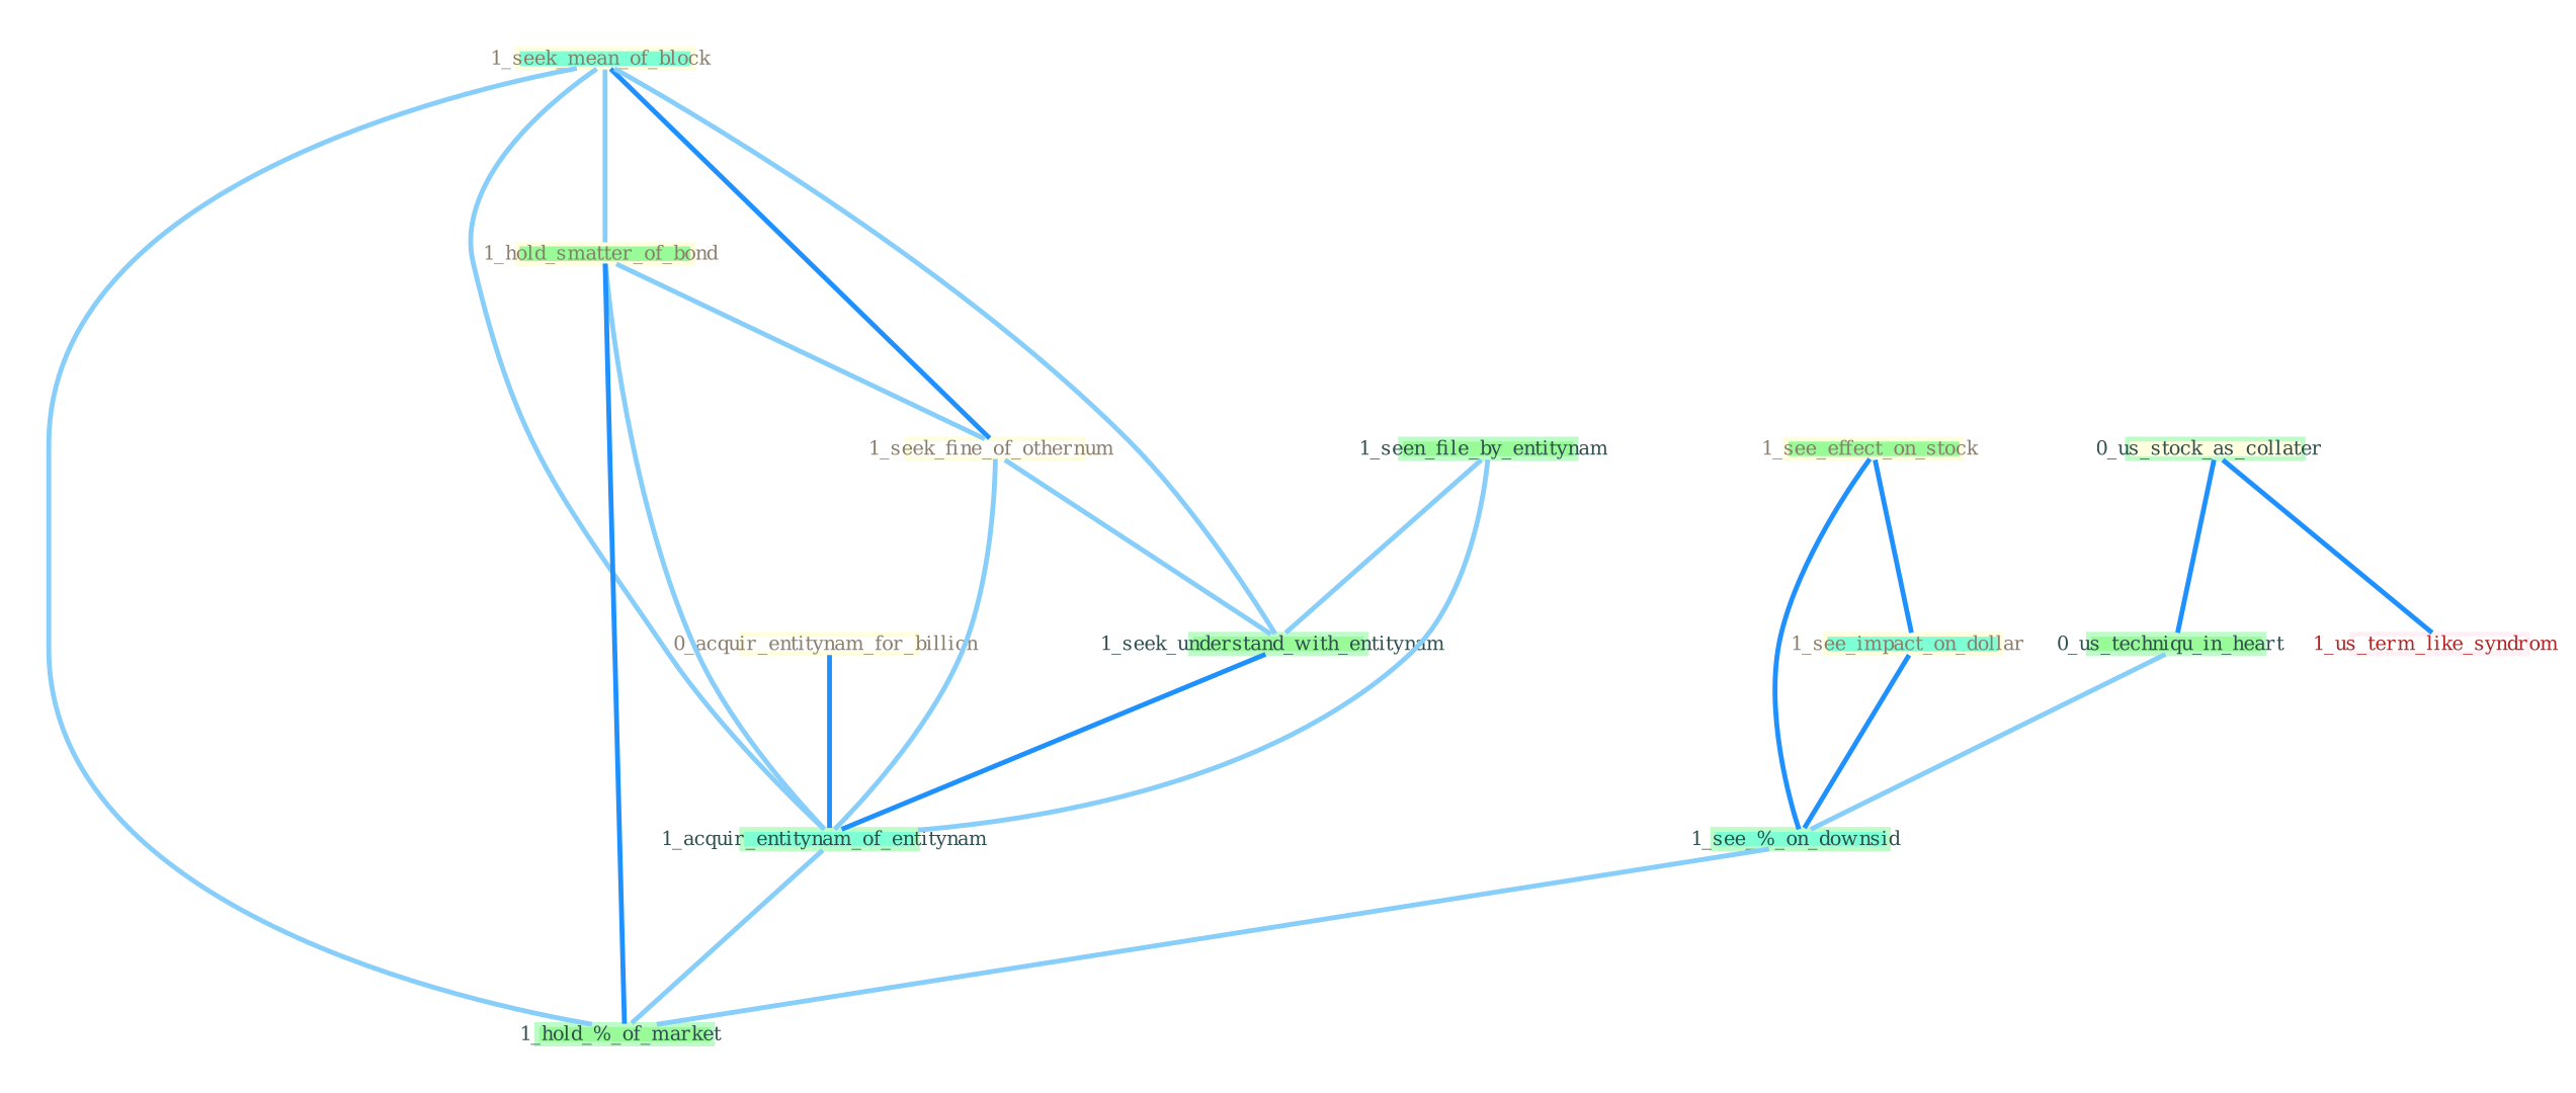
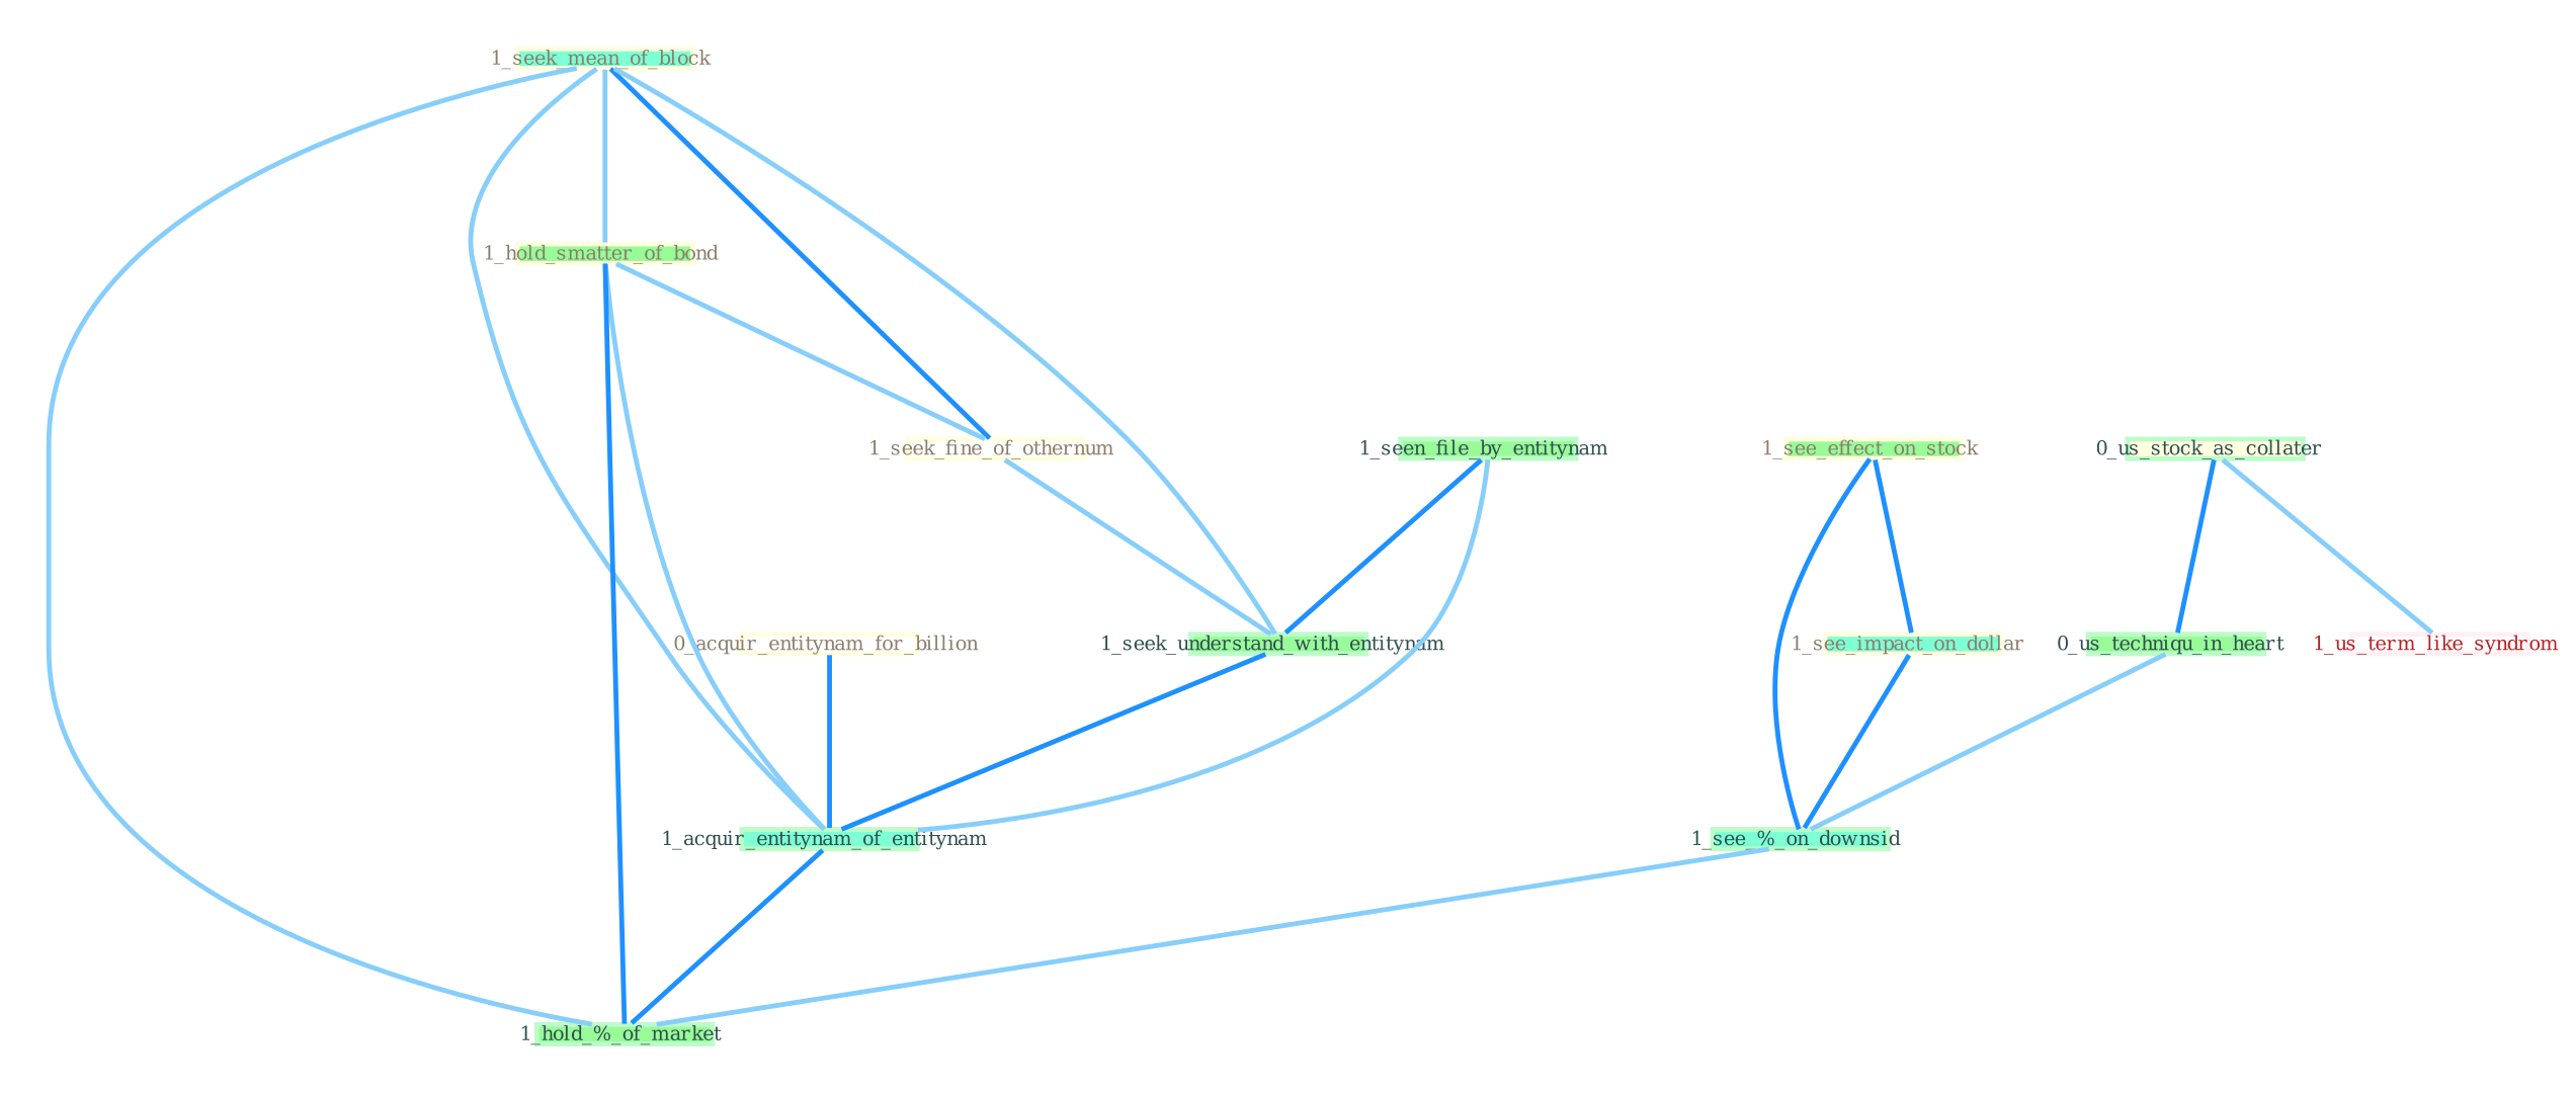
  graph {
    node [color="#BDFCC9" fillcolor=palegreen fixedsize=true fontcolor="#2f4f4f" fontsize=4 shape=polygon style=filled]
    edge [color="#87cefa" w=1]
    "1_seek_mean_of_block " [color="#ffffe0" fillcolor=aquamarine fontcolor="#8b7d6b" height=.06 width=.5]
    "1_see_effect_on_stock " [color="#ffffe0" fontcolor="#8b7d6b" height=.06 width=.5]
    "0_acquir_entitynam_for_billion " [color="#ffffe0" fillcolor=white fontcolor="#8b7d6b" height=.06 width=.5]
    "1_see_impact_on_dollar " [color="#ffffe0" fillcolor=aquamarine fontcolor="#8b7d6b" height=.06 width=.5]
    "1_hold_smatter_of_bond " [color="#ffffe0" fontcolor="#8b7d6b" height=.06 width=.5]
    "1_seek_fine_of_othernum " [color="#ffffe0" fillcolor=white fontcolor="#8b7d6b" height=.06 width=.5]
    "1_us_term_like_syndrom " [color="#fff0f5" fillcolor=white fontcolor="#b22222" height=.06 width=.5]
    "1_seek_understand_with_entitynam " [height=.06 width=.5]
    "1_acquir_entitynam_of_entitynam " [fillcolor=aquamarine height=.06 width=.5]
    "1_hold_%_of_market " [height=.06 width=.5]
    "1_see_%_on_downsid " [fillcolor=aquamarine height=.06 width=.5]
    "1_seen_file_by_entitynam " [height=.06 width=.5]
    "0_us_stock_as_collater " [fillcolor=lightyellow height=.06 width=.5]
    "0_us_techniqu_in_heart " [height=.06 width=.5]
    subgraph sub_1 {
      "1_seek_mean_of_block "
      "1_see_effect_on_stock "
      "0_acquir_entitynam_for_billion "
      "1_see_impact_on_dollar "
      "1_hold_smatter_of_bond "
      "1_seek_fine_of_othernum "
    }
    subgraph sub_2 {
      "1_us_term_like_syndrom "
    }
    "1_seek_mean_of_block " -- "1_hold_smatter_of_bond "
    "1_seek_mean_of_block " -- "1_seek_fine_of_othernum " [color="#1e90ff" w=2]
    "1_seek_mean_of_block " -- "1_seek_understand_with_entitynam "
    "1_seek_mean_of_block " -- "1_acquir_entitynam_of_entitynam "
    "1_seek_mean_of_block " -- "1_hold_%_of_market "
    "1_see_effect_on_stock " -- "1_see_impact_on_dollar " [color="#1e90ff" w=2]
    "1_see_effect_on_stock " -- "1_see_%_on_downsid " [color="#1e90ff" w=2]
    "0_acquir_entitynam_for_billion " -- "1_acquir_entitynam_of_entitynam " [color="#1e90ff" w=2]
    "1_see_impact_on_dollar " -- "1_see_%_on_downsid " [color="#1e90ff" w=2]
    "1_hold_smatter_of_bond " -- "1_seek_fine_of_othernum "
    "1_hold_smatter_of_bond " -- "1_acquir_entitynam_of_entitynam "
    "1_hold_smatter_of_bond " -- "1_hold_%_of_market " [color="#1e90ff" w=2]
    "1_seek_fine_of_othernum " -- "1_seek_understand_with_entitynam "
-   "1_seek_fine_of_othernum " -- "1_acquir_entitynam_of_entitynam "
    "1_seek_understand_with_entitynam " -- "1_acquir_entitynam_of_entitynam " [color="#1e90ff"]
-   "1_acquir_entitynam_of_entitynam " -- "1_hold_%_of_market "
+   "1_acquir_entitynam_of_entitynam " -- "1_hold_%_of_market " [color="#1e90ff"]
    "1_see_%_on_downsid " -- "1_hold_%_of_market "
-   "1_seen_file_by_entitynam " -- "1_seek_understand_with_entitynam "
+   "1_seen_file_by_entitynam " -- "1_seek_understand_with_entitynam " [color="#1e90ff"]
    "1_seen_file_by_entitynam " -- "1_acquir_entitynam_of_entitynam "
-   "0_us_stock_as_collater " -- "1_us_term_like_syndrom " [color="#1e90ff"]
+   "0_us_stock_as_collater " -- "1_us_term_like_syndrom "
    "0_us_stock_as_collater " -- "0_us_techniqu_in_heart " [color="#1e90ff"]
    "0_us_techniqu_in_heart " -- "1_see_%_on_downsid "
  }
